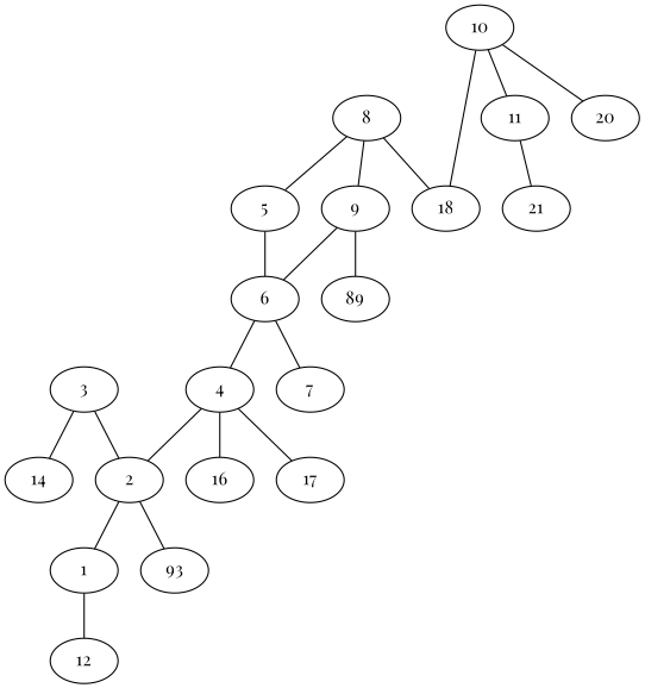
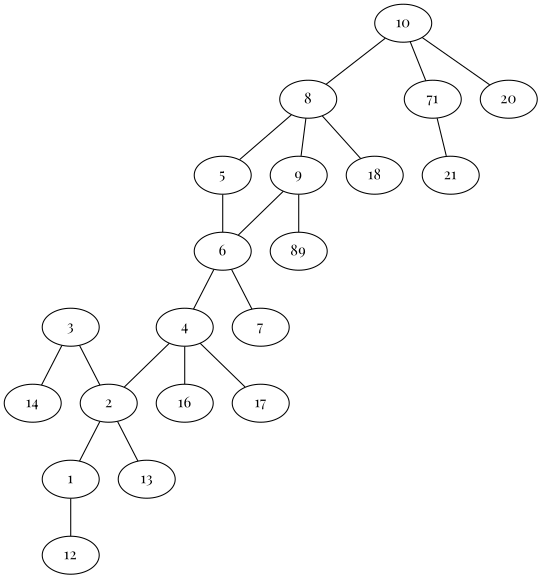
  graph {
    fontname="Playfair Display"
    node [chem=H fontname="Playfair Display"]
    edge [fontname="Playfair Display" valence=1]
    1 [chem=O]
    12
    2 [chem=C]
-   13 [label=93]
+   13
    3 [chem=C]
    14
    4 [chem=C]
    16
    17
    5 [chem=C]
    6 [chem=C]
    7 [chem=O]
    8 [chem=C]
    18
    9 [chem=C]
    n16 [label=89]
    10 [chem=C]
-   11 [chem=C]
+   11 [chem=C label=71]
    20
    21
    1 -- 12
    2 -- 1
    2 -- 13
    3 -- 2
    3 -- 14
    4 -- 2
    4 -- 16
    4 -- 17
    5 -- 6
    6 -- 4
    6 -- 7
    8 -- 5
    8 -- 18
    8 -- 9 [valence=2]
    9 -- 6
    9 -- n16
-   10 -- 18 [valence=2]
+   10 -- 8 [valence=2]
    10 -- 11
    10 -- 20
    11 -- 21
  }
